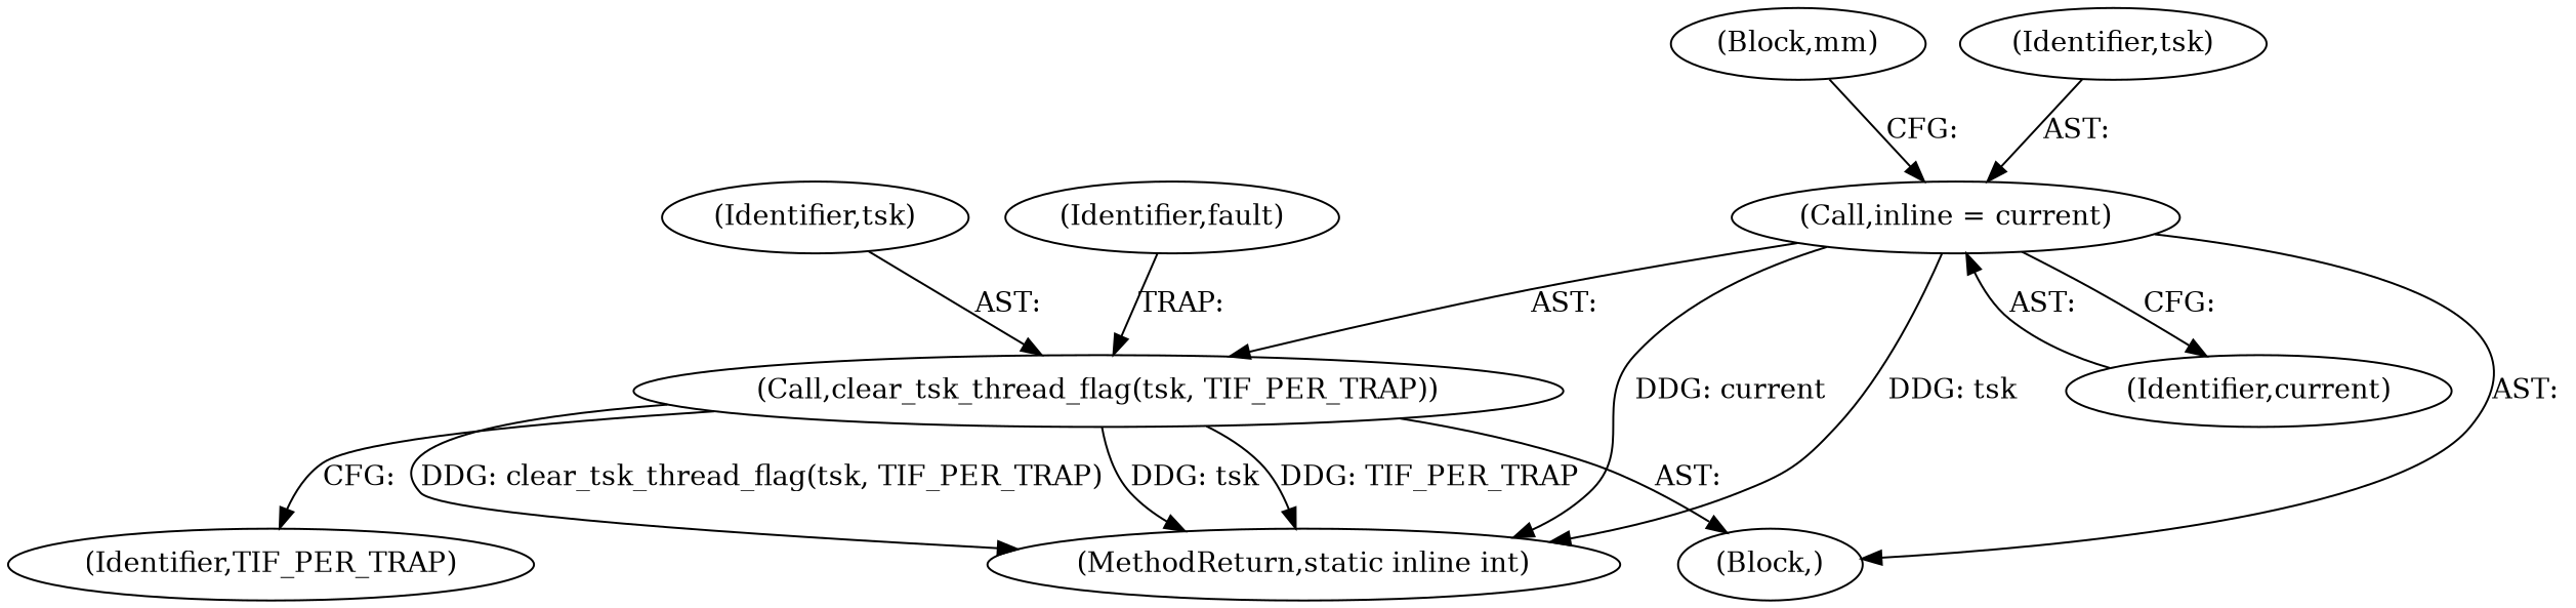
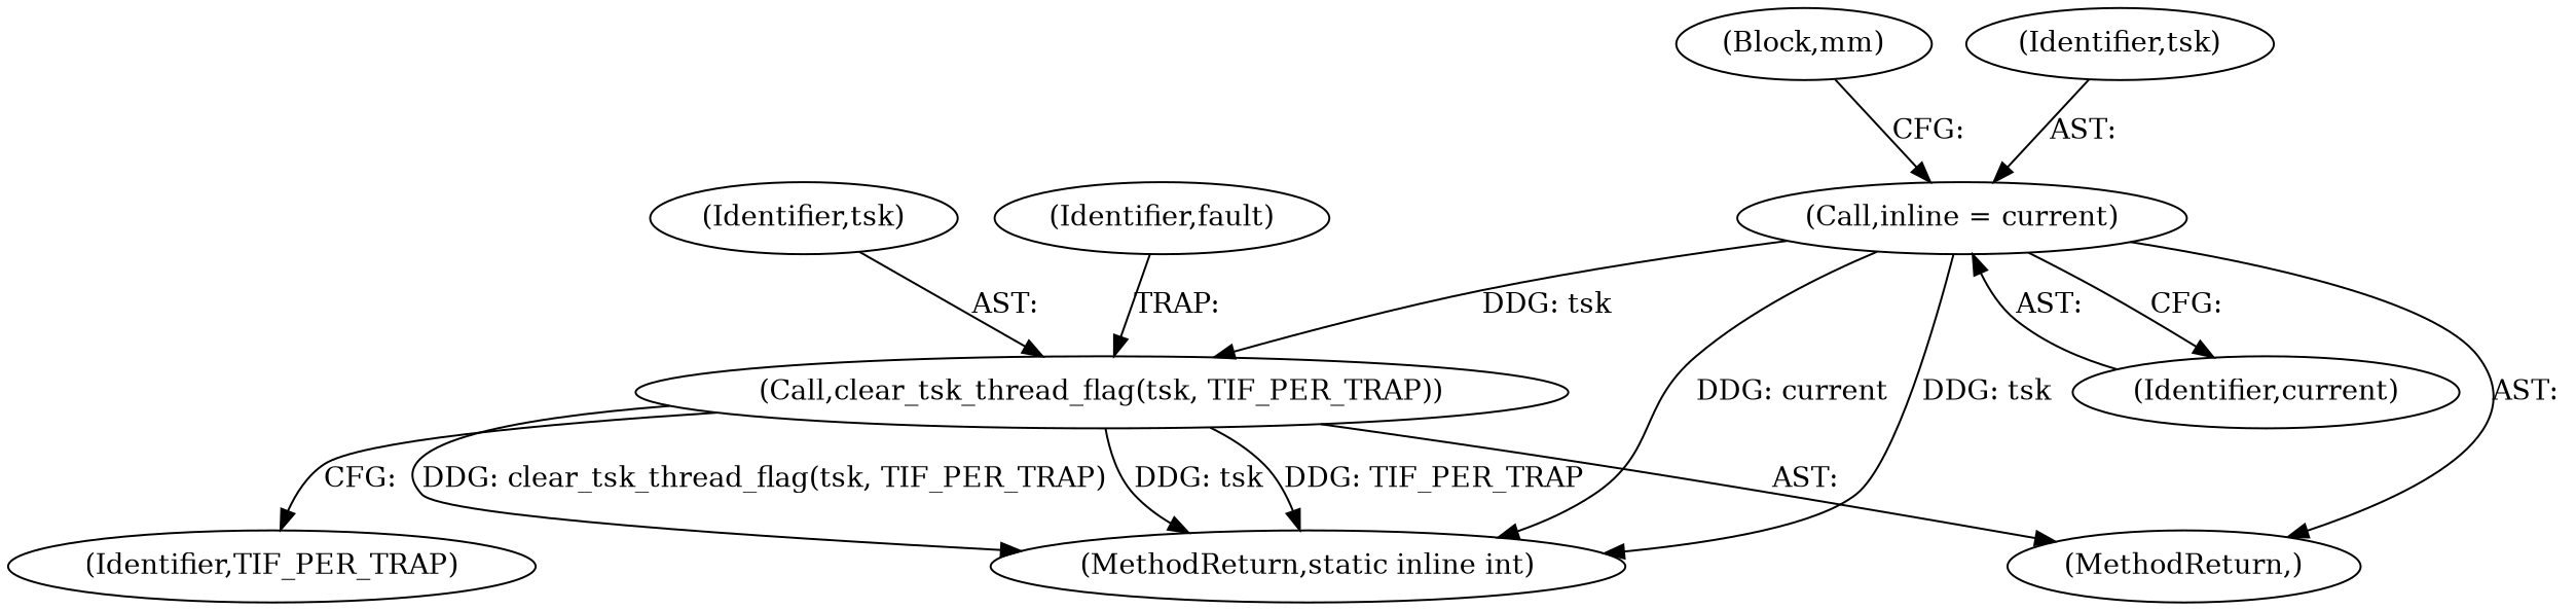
  digraph {
    n1 [label="(Call,clear_tsk_thread_flag(tsk, TIF_PER_TRAP))"]
    n2 [label="(Identifier,TIF_PER_TRAP)"]
    n3 [label="(MethodReturn,static inline int)"]
-   n4 [label="(Block,)"]
+   n4 [label="(MethodReturn,)"]
    n5 [label="(Call,inline = current)"]
    n6 [label="(Identifier,current)"]
    n7 [label="(Identifier,tsk)"]
    n8 [label="(Identifier,fault)"]
    n9 [label="(Block,mm)"]
    n10 [label="(Identifier,tsk)"]
    n1 -> n2 [label="CFG: "]
    n1 -> n3 [label="DDG: tsk"]
    n1 -> n3 [label="DDG: TIF_PER_TRAP"]
    n1 -> n3 [label="DDG: clear_tsk_thread_flag(tsk, TIF_PER_TRAP)"]
    n1 -> n4 [label="AST: "]
-   n5 -> n1 [label="AST: "]
+   n5 -> n1 [label="DDG: tsk"]
    n5 -> n3 [label="DDG: tsk"]
    n5 -> n3 [label="DDG: current"]
    n5 -> n4 [label="AST: "]
    n5 -> n6 [label="CFG: "]
    n6 -> n5 [label="AST: "]
    n7 -> n1 [label="AST: "]
    n8 -> n1 [label="TRAP: "]
    n9 -> n5 [label="CFG: "]
    n10 -> n5 [label="AST: "]
  }
